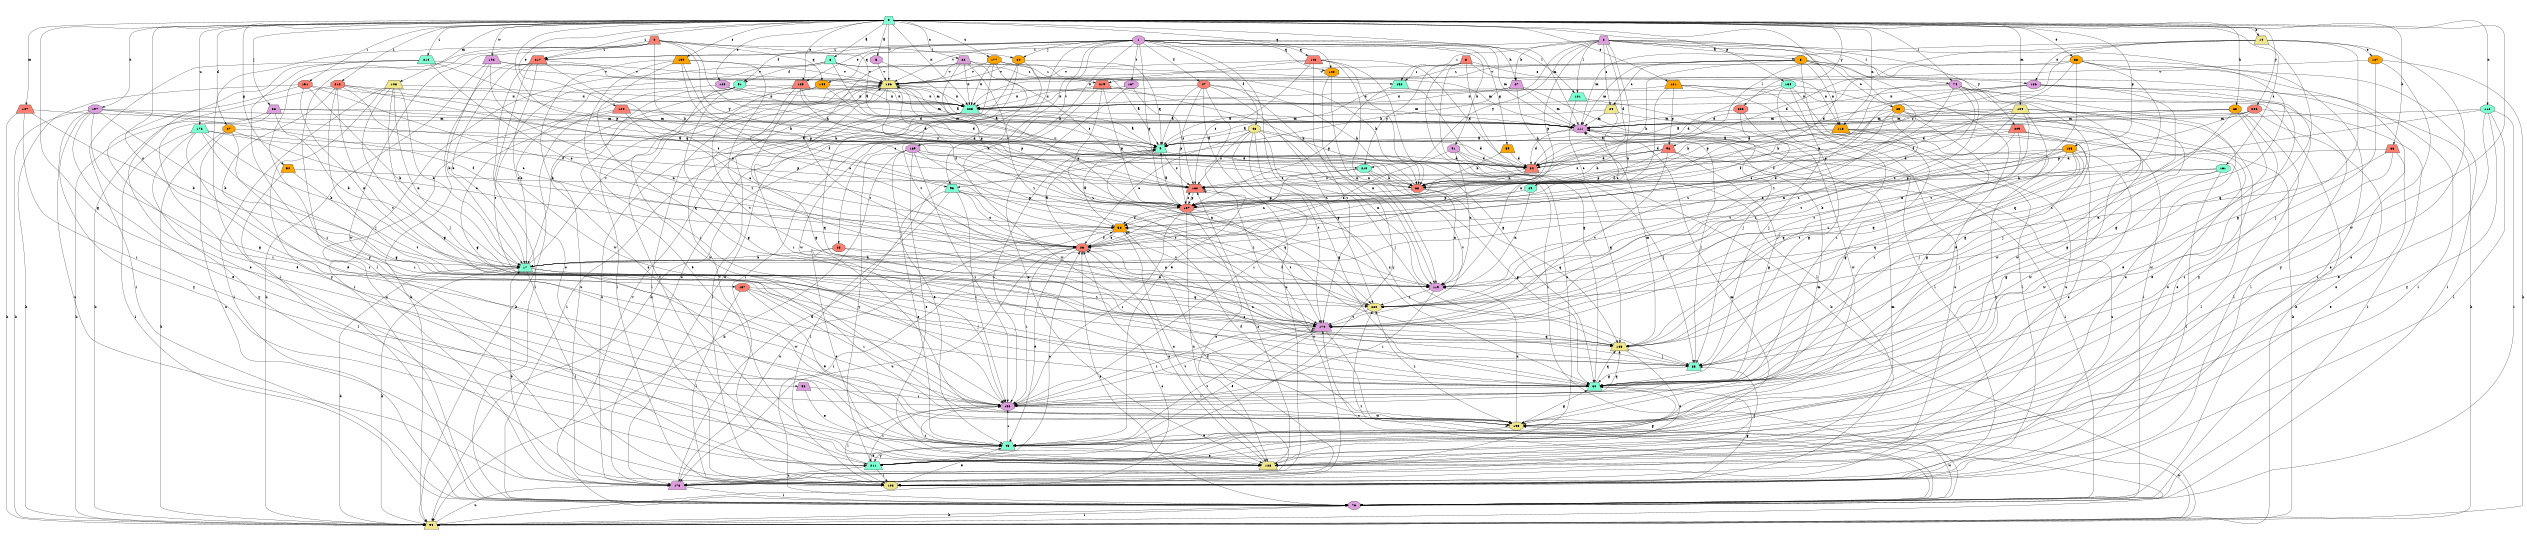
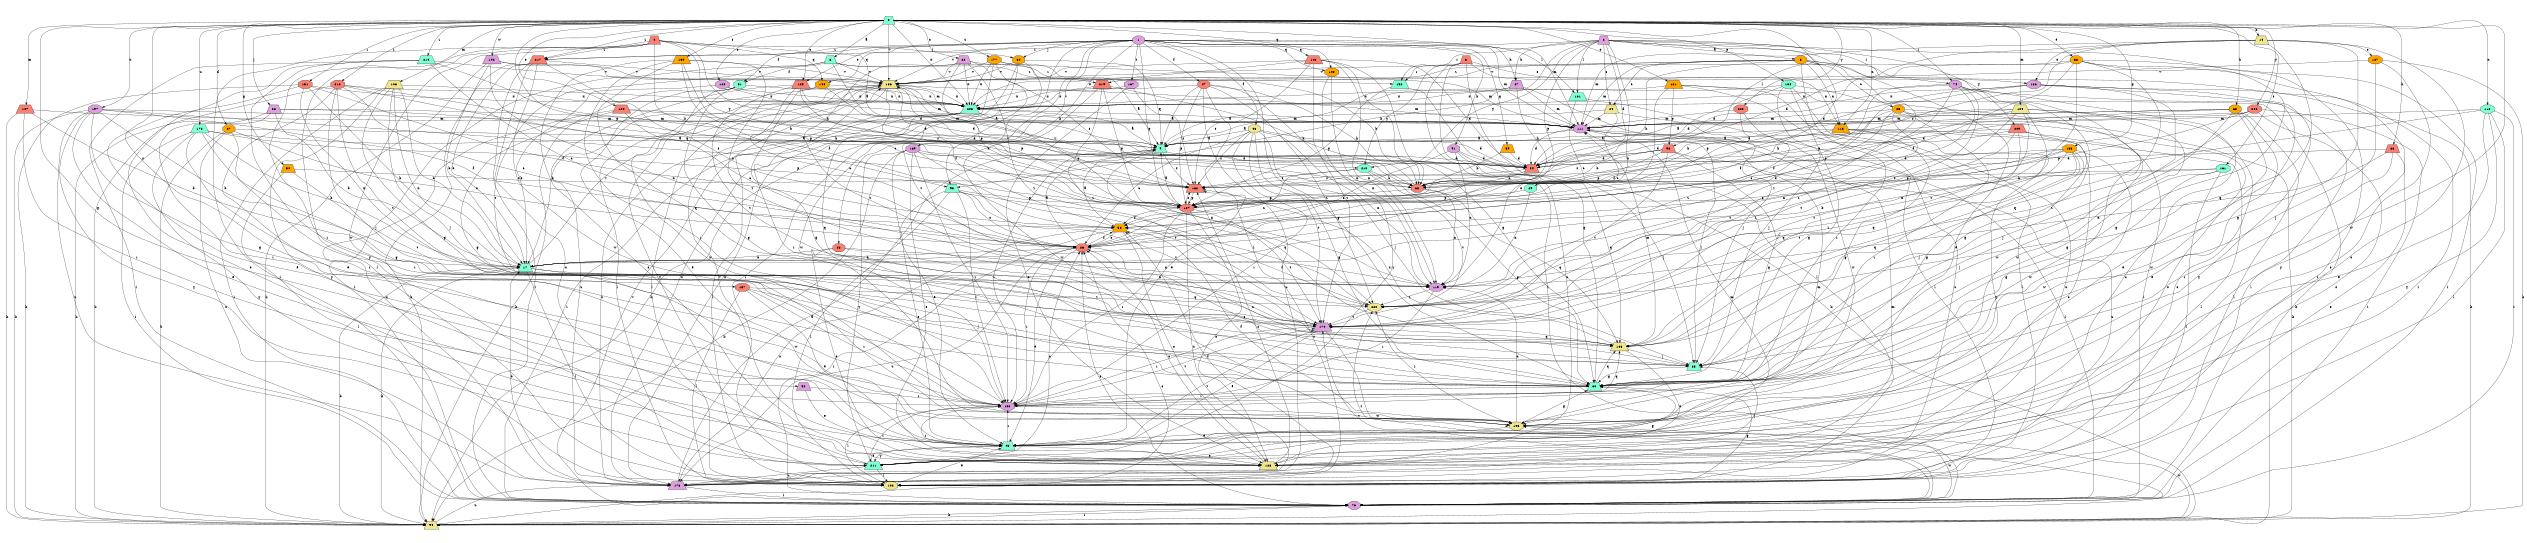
  strict digraph {
    node [fillcolor=salmon shape=trapezium style=filled]
    0 [fillcolor=aquamarine]
-   5 [fillcolor=plum shape=octagon]
    6 [fillcolor=aquamarine]
    14 [fillcolor=khaki]
    22 [fillcolor=plum]
    27 [fillcolor=orange shape=octagon]
    38 [fillcolor=orange shape=octagon]
    54 [fillcolor=orange]
    58 [fillcolor=plum]
    63 [fillcolor=orange shape=octagon]
    74 [fillcolor=plum shape=octagon]
    83 [fillcolor=plum]
    86
    98
    104 [fillcolor=khaki]
    107
    108 [fillcolor=khaki]
    111 [fillcolor=plum shape=octagon]
    112 [fillcolor=aquamarine shape=octagon]
    118 [fillcolor=orange]
    120 [fillcolor=plum shape=octagon]
    121 [fillcolor=orange]
    124
    125
    134 [fillcolor=aquamarine shape=octagon]
    135 [fillcolor=orange shape=octagon]
    137 [shape=octagon]
    140 [fillcolor=orange shape=octagon]
    151 [shape=octagon]
    157 [shape=octagon]
    159 [fillcolor=orange]
    161 [fillcolor=aquamarine shape=octagon]
    173 [fillcolor=aquamarine]
    177 [fillcolor=orange shape=octagon]
    186 [fillcolor=khaki]
    192 [fillcolor=plum]
    195 [fillcolor=khaki shape=octagon]
    197 [fillcolor=plum shape=octagon]
    203 [fillcolor=aquamarine]
    206 [shape=octagon]
    208 [shape=octagon]
    212 [shape=octagon]
    214 [fillcolor=aquamarine]
    217
    9 [fillcolor=aquamarine]
    51 [fillcolor=aquamarine shape=octagon]
    170 [fillcolor=plum]
    34
    76 [fillcolor=plum shape=octagon]
    152 [fillcolor=aquamarine]
    219
    60 [fillcolor=aquamarine]
    126 [fillcolor=plum shape=octagon]
    145 [fillcolor=khaki]
    162
    127 [fillcolor=orange shape=octagon]
    128 [fillcolor=khaki]
    68 [shape=octagon]
    220 [fillcolor=khaki shape=octagon]
    178 [fillcolor=plum]
    153 [fillcolor=plum shape=octagon]
    94 [fillcolor=khaki]
    26 [shape=octagon]
    211 [fillcolor=aquamarine]
    52 [fillcolor=orange]
    102 [fillcolor=khaki shape=octagon]
    43 [fillcolor=aquamarine]
    85 [fillcolor=aquamarine]
    17 [fillcolor=aquamarine]
    119 [fillcolor=plum shape=octagon]
    1 [fillcolor=plum shape=octagon]
    23 [shape=octagon]
    46 [fillcolor=khaki shape=octagon]
    47 [shape=octagon]
    59 [fillcolor=orange]
    67 [fillcolor=plum]
    84 [fillcolor=orange shape=octagon]
    91 [fillcolor=plum shape=octagon]
    93 [fillcolor=aquamarine]
    101 [fillcolor=aquamarine]
    143
    144 [fillcolor=orange shape=octagon]
    167 [fillcolor=plum shape=octagon]
    169 [fillcolor=plum shape=octagon]
    2 [fillcolor=plum]
    8 [fillcolor=orange shape=octagon]
    24 [fillcolor=khaki]
    29 [fillcolor=aquamarine shape=octagon]
    209
    210 [fillcolor=aquamarine shape=octagon]
    25 [fillcolor=orange shape=octagon]
    3
    4
-   0 -> 5 [label=a]
    0 -> 6 [label=a]
    0 -> 14 [label=b]
    0 -> 22 [label=c]
    0 -> 27 [label=d]
    0 -> 38 [label=e]
    0 -> 54 [label=g]
    0 -> 58 [label=g]
    0 -> 63 [label=h]
    0 -> 74 [label=i]
    0 -> 83 [label=j]
    0 -> 86 [label=k]
    0 -> 98 [label=l]
    0 -> 104 [label=m]
    0 -> 107 [label=m]
    0 -> 108 [label=m]
    0 -> 111 [label=m]
    0 -> 112 [label=n]
    0 -> 118 [label=n]
    0 -> 120 [label=o]
    0 -> 121 [label=o]
    0 -> 124 [label=o]
    0 -> 125 [label=o]
    0 -> 134 [label=p]
    0 -> 135 [label=p]
    0 -> 137 [label=p]
    0 -> 140 [label=q]
    0 -> 151 [label=r]
    0 -> 157 [label=s]
    0 -> 159 [label=s]
    0 -> 161 [label=s]
    0 -> 173 [label=u]
    0 -> 177 [label=u]
    0 -> 186 [label=v]
    0 -> 192 [label=w]
    0 -> 195 [label=w]
    0 -> 197 [label=x]
    0 -> 203 [label=x]
    0 -> 206 [label=y]
    0 -> 208 [label=y]
    0 -> 212 [label=z]
    0 -> 214 [label=z]
    0 -> 217 [label=z]
-   5 -> 186 [label=v]
-   5 -> 9 [label=a]
    6 -> 186 [label=v]
    6 -> 51 [label=f]
    6 -> 170 [label=t]
    6 -> 34 [label=d]
    6 -> 76 [label=i]
    6 -> 152 [label=r]
    6 -> 219 [label=z]
    14 -> 111 [label=m]
    14 -> 34 [label=d]
    14 -> 60 [label=g]
    14 -> 126 [label=o]
    14 -> 145 [label=q]
    14 -> 162 [label=s]
    14 -> 127 [label=o]
    14 -> 128 [label=o]
    22 -> 137 [label=p]
    22 -> 186 [label=v]
    22 -> 203 [label=x]
    22 -> 170 [label=t]
    22 -> 162 [label=s]
    22 -> 68 [label=h]
    22 -> 220 [label=z]
    27 -> 9 [label=a]
    27 -> 178 [label=u]
    27 -> 153 [label=r]
    27 -> 94 [label=k]
    27 -> 26 [label=c]
    38 -> 186 [label=v]
    38 -> 170 [label=t]
    38 -> 34 [label=d]
    38 -> 76 [label=i]
    38 -> 60 [label=g]
    38 -> 145 [label=q]
    38 -> 211 [label=y]
    38 -> 52 [label=f]
    54 -> 170 [label=t]
    54 -> 162 [label=s]
    54 -> 102 [label=l]
    58 -> 153 [label=r]
    58 -> 43 [label=e]
    63 -> 111 [label=m]
    63 -> 195 [label=w]
    63 -> 34 [label=d]
    63 -> 68 [label=h]
    63 -> 102 [label=l]
    63 -> 43 [label=e]
    63 -> 85 [label=j]
    74 -> 137 [label=p]
    74 -> 195 [label=w]
    74 -> 203 [label=x]
    74 -> 170 [label=t]
    74 -> 60 [label=g]
    74 -> 220 [label=z]
    74 -> 102 [label=l]
    74 -> 17 [label=b]
    83 -> 111 [label=m]
    83 -> 68 [label=h]
    83 -> 153 [label=r]
    83 -> 94 [label=k]
    83 -> 17 [label=b]
    86 -> 34 [label=d]
    86 -> 128 [label=o]
    86 -> 153 [label=r]
    86 -> 119 [label=n]
    98 -> 137 [label=p]
    98 -> 170 [label=t]
    98 -> 34 [label=d]
    98 -> 60 [label=g]
    98 -> 162 [label=s]
    98 -> 68 [label=h]
    98 -> 178 [label=u]
    104 -> 111 [label=m]
    104 -> 137 [label=p]
    104 -> 9 [label=a]
    104 -> 170 [label=t]
    104 -> 60 [label=g]
    104 -> 145 [label=q]
    104 -> 128 [label=o]
    104 -> 119 [label=n]
    107 -> 111 [label=m]
    107 -> 153 [label=r]
    107 -> 94 [label=k]
    107 -> 17 [label=b]
    108 -> 203 [label=x]
    108 -> 76 [label=i]
    108 -> 60 [label=g]
    108 -> 211 [label=y]
    108 -> 85 [label=j]
    108 -> 17 [label=b]
    108 -> 119 [label=n]
    111 -> 9 [label=a]
    111 -> 34 [label=d]
    111 -> 76 [label=i]
    111 -> 85 [label=j]
    112 -> 111 [label=m]
    112 -> 76 [label=i]
    112 -> 211 [label=y]
    112 -> 102 [label=l]
    112 -> 43 [label=e]
    112 -> 119 [label=n]
    118 -> 9 [label=a]
    118 -> 60 [label=g]
    118 -> 128 [label=o]
    118 -> 211 [label=y]
    118 -> 52 [label=f]
    118 -> 102 [label=l]
    120 -> 203 [label=x]
    120 -> 34 [label=d]
    120 -> 17 [label=b]
    121 -> 98 [label=p]
    121 -> 203 [label=x]
    121 -> 178 [label=u]
    121 -> 94 [label=k]
    121 -> 102 [label=l]
    121 -> 119 [label=n]
    124 -> 111 [label=m]
    124 -> 34 [label=d]
    124 -> 60 [label=g]
    124 -> 178 [label=u]
    124 -> 26 [label=c]
    125 -> 111 [label=m]
    125 -> 203 [label=x]
    125 -> 170 [label=t]
    125 -> 162 [label=s]
    125 -> 178 [label=u]
    125 -> 26 [label=c]
    134 -> 203 [label=x]
    134 -> 34 [label=d]
    134 -> 76 [label=i]
    134 -> 60 [label=g]
    134 -> 178 [label=u]
    134 -> 85 [label=j]
    135 -> 137 [label=p]
    135 -> 195 [label=w]
    135 -> 170 [label=t]
    135 -> 34 [label=d]
    135 -> 145 [label=q]
    135 -> 220 [label=z]
    135 -> 26 [label=c]
    135 -> 85 [label=j]
    135 -> 17 [label=b]
    137 -> 9 [label=a]
    137 -> 170 [label=t]
    137 -> 162 [label=s]
    137 -> 128 [label=o]
    137 -> 178 [label=u]
    137 -> 153 [label=r]
    137 -> 52 [label=f]
    140 -> 211 [label=y]
    140 -> 119 [label=n]
    151 -> 203 [label=x]
    151 -> 94 [label=k]
    151 -> 52 [label=f]
    151 -> 43 [label=e]
    151 -> 17 [label=b]
    151 -> 119 [label=n]
    157 -> 220 [label=z]
    157 -> 153 [label=r]
    157 -> 102 [label=l]
    157 -> 43 [label=e]
    157 -> 85 [label=j]
    159 -> 137 [label=p]
    159 -> 186 [label=v]
    159 -> 145 [label=q]
    159 -> 128 [label=o]
    159 -> 220 [label=z]
    159 -> 153 [label=r]
    159 -> 52 [label=f]
    161 -> 60 [label=g]
    161 -> 162 [label=s]
    161 -> 68 [label=h]
    161 -> 102 [label=l]
    161 -> 85 [label=j]
    173 -> 137 [label=p]
    173 -> 9 [label=a]
    173 -> 76 [label=i]
    173 -> 60 [label=g]
    173 -> 153 [label=r]
    173 -> 211 [label=y]
    173 -> 17 [label=b]
    177 -> 111 [label=m]
    177 -> 186 [label=v]
    177 -> 195 [label=w]
    177 -> 203 [label=x]
    177 -> 9 [label=a]
    177 -> 178 [label=u]
    186 -> 111 [label=m]
    186 -> 137 [label=p]
    186 -> 203 [label=x]
    186 -> 9 [label=a]
    186 -> 153 [label=r]
    186 -> 52 [label=f]
    186 -> 102 [label=l]
    186 -> 17 [label=b]
    192 -> 111 [label=m]
    192 -> 186 [label=v]
    192 -> 94 [label=k]
    192 -> 17 [label=b]
    192 -> 119 [label=n]
    195 -> 60 [label=g]
    195 -> 220 [label=z]
    195 -> 52 [label=f]
    195 -> 43 [label=e]
    195 -> 119 [label=n]
    197 -> 111 [label=m]
    197 -> 60 [label=g]
    197 -> 162 [label=s]
    197 -> 178 [label=u]
    197 -> 94 [label=k]
    197 -> 211 [label=y]
    197 -> 52 [label=f]
    197 -> 43 [label=e]
    197 -> 17 [label=b]
    203 -> 111 [label=m]
    203 -> 137 [label=p]
    203 -> 9 [label=a]
    203 -> 76 [label=i]
    203 -> 145 [label=q]
    203 -> 178 [label=u]
    203 -> 102 [label=l]
    206 -> 111 [label=m]
    206 -> 137 [label=p]
    206 -> 34 [label=d]
    206 -> 76 [label=i]
    206 -> 128 [label=o]
    206 -> 220 [label=z]
    208 -> 111 [label=m]
    208 -> 68 [label=h]
    208 -> 52 [label=f]
    212 -> 203 [label=x]
    212 -> 170 [label=t]
    212 -> 162 [label=q]
    212 -> 68 [label=h]
    212 -> 94 [label=k]
    212 -> 26 [label=c]
    212 -> 43 [label=e]
    212 -> 85 [label=j]
    214 -> 186 [label=v]
    214 -> 76 [label=i]
    214 -> 128 [label=o]
    214 -> 68 [label=h]
    214 -> 153 [label=r]
    214 -> 26 [label=c]
    217 -> 186 [label=v]
    217 -> 195 [label=w]
    217 -> 76 [label=i]
    217 -> 128 [label=o]
    217 -> 94 [label=k]
    217 -> 26 [label=c]
    217 -> 17 [label=b]
    9 -> 34 [label=d]
    9 -> 145 [label=q]
    9 -> 162 [label=s]
    9 -> 153 [label=r]
    51 -> 195 [label=w]
    51 -> 203 [label=x]
    51 -> 60 [label=g]
    51 -> 94 [label=k]
    51 -> 43 [label=e]
    170 -> 145 [label=q]
    170 -> 153 [label=r]
    170 -> 94 [label=k]
    170 -> 43 [label=e]
    34 -> 162 [label=s]
    34 -> 68 [label=h]
    76 -> 186 [label=v]
    76 -> 195 [label=w]
    76 -> 170 [label=t]
    76 -> 220 [label=z]
    76 -> 94 [label=k]
    76 -> 26 [label=c]
    152 -> 137 [label=p]
    152 -> 94 [label=k]
    219 -> 137 [label=p]
    219 -> 195 [label=w]
    219 -> 203 [label=x]
    219 -> 68 [label=h]
    219 -> 220 [label=z]
    60 -> 145 [label=q]
    60 -> 153 [label=r]
    60 -> 26 [label=c]
    126 -> 137 [label=p]
    126 -> 195 [label=w]
    126 -> 203 [label=x]
    126 -> 220 [label=z]
    126 -> 94 [label=k]
    126 -> 211 [label=y]
    126 -> 43 [label=e]
    145 -> 111 [label=m]
    145 -> 162 [label=s]
    145 -> 128 [label=o]
    145 -> 85 [label=j]
    162 -> 137 [label=p]
    162 -> 186 [label=v]
    127 -> 186 [label=v]
    127 -> 128 [label=o]
    127 -> 94 [label=k]
    127 -> 85 [label=j]
    128 -> 186 [label=v]
    128 -> 162 [label=s]
    128 -> 153 [label=r]
    128 -> 26 [label=c]
    128 -> 85 [label=j]
    68 -> 137 [label=p]
    68 -> 186 [label=v]
    68 -> 145 [label=q]
    68 -> 119 [label=n]
    220 -> 170 [label=t]
    220 -> 52 [label=f]
    178 -> 111 [label=m]
    178 -> 9 [label=a]
    178 -> 76 [label=i]
    178 -> 17 [label=b]
    153 -> 195 [label=w]
    153 -> 170 [label=t]
    153 -> 145 [label=q]
    153 -> 102 [label=l]
    94 -> 195 [label=w]
    94 -> 76 [label=i]
    94 -> 178 [label=u]
    94 -> 26 [label=c]
    94 -> 17 [label=b]
    26 -> 9 [label=a]
    26 -> 178 [label=u]
    26 -> 153 [label=r]
    26 -> 52 [label=f]
    26 -> 43 [label=e]
    26 -> 17 [label=b]
    211 -> 111 [label=m]
    211 -> 186 [label=v]
    211 -> 60 [label=g]
    211 -> 178 [label=u]
    211 -> 153 [label=r]
    211 -> 26 [label=c]
    211 -> 102 [label=l]
    211 -> 43 [label=e]
    52 -> 9 [label=a]
    52 -> 76 [label=i]
    52 -> 128 [label=o]
    52 -> 178 [label=u]
    52 -> 26 [label=c]
    102 -> 60 [label=g]
    102 -> 162 [label=s]
    102 -> 52 [label=f]
    102 -> 43 [label=e]
    43 -> 111 [label=m]
    43 -> 170 [label=t]
    43 -> 128 [label=o]
    43 -> 153 [label=r]
    43 -> 211 [label=y]
    85 -> 60 [label=g]
    85 -> 26 [label=c]
    17 -> 186 [label=v]
    17 -> 195 [label=w]
    17 -> 94 [label=k]
    17 -> 102 [label=l]
    17 -> 119 [label=n]
    119 -> 220 [label=z]
    119 -> 153 [label=r]
    1 -> 111 [label=m]
    1 -> 125 [label=o]
    1 -> 137 [label=p]
    1 -> 140 [label=q]
    1 -> 186 [label=v]
    1 -> 217 [label=z]
    1 -> 51 [label=f]
    1 -> 170 [label=t]
    1 -> 60 [label=g]
    1 -> 23 [label=c]
    1 -> 46 [label=f]
    1 -> 47 [label=f]
    1 -> 59 [label=g]
    1 -> 67 [label=h]
    1 -> 84 [label=j]
    1 -> 91 [label=k]
    1 -> 93 [label=k]
    1 -> 101 [label=l]
    1 -> 143 [label=q]
    1 -> 144 [label=q]
    1 -> 167 [label=t]
    1 -> 169 [label=t]
    23 -> 145 [label=q]
    23 -> 128 [label=o]
    23 -> 17 [label=b]
    23 -> 119 [label=n]
    46 -> 9 [label=a]
    46 -> 170 [label=t]
    46 -> 34 [label=d]
    46 -> 60 [label=g]
    46 -> 162 [label=s]
    46 -> 153 [label=r]
    46 -> 26 [label=c]
    46 -> 85 [label=j]
    46 -> 119 [label=n]
    47 -> 137 [label=p]
    47 -> 203 [label=x]
    47 -> 9 [label=a]
    47 -> 68 [label=h]
    47 -> 220 [label=z]
    47 -> 178 [label=u]
    47 -> 43 [label=e]
    47 -> 119 [label=n]
    59 -> 34 [label=d]
    59 -> 68 [label=h]
    67 -> 111 [label=m]
    67 -> 203 [label=x]
    67 -> 9 [label=a]
    67 -> 68 [label=h]
    67 -> 85 [label=j]
    84 -> 186 [label=v]
    84 -> 9 [label=q]
    84 -> 178 [label=u]
    84 -> 94 [label=k]
    84 -> 102 [label=l]
    91 -> 34 [label=d]
    91 -> 145 [label=q]
    91 -> 26 [label=c]
    91 -> 85 [label=j]
    91 -> 119 [label=n]
    93 -> 137 [label=p]
    93 -> 170 [label=t]
    93 -> 220 [label=z]
    93 -> 153 [label=r]
    93 -> 26 [label=c]
    93 -> 102 [label=l]
    93 -> 43 [label=e]
    101 -> 26 [label=c]
    101 -> 102 [label=l]
    143 -> 186 [label=v]
    143 -> 203 [label=x]
    143 -> 170 [label=t]
    143 -> 34 [label=d]
    143 -> 76 [label=i]
    143 -> 60 [label=g]
    143 -> 162 [label=s]
    143 -> 119 [label=n]
    144 -> 203 [label=x]
    144 -> 34 [label=d]
    144 -> 60 [label=g]
    144 -> 102 [label=l]
    167 -> 203 [label=x]
    167 -> 162 [label=s]
    167 -> 128 [label=o]
    169 -> 170 [label=t]
    169 -> 34 [label=d]
    169 -> 128 [label=o]
    169 -> 153 [label=r]
    169 -> 94 [label=k]
    169 -> 211 [label=y]
    169 -> 43 [label=e]
    169 -> 119 [label=n]
    2 -> 74 [label=i]
    2 -> 137 [label=p]
    2 -> 217 [label=z]
    2 -> 34 [label=d]
    2 -> 76 [label=i]
    2 -> 152 [label=r]
    2 -> 43 [label=e]
    2 -> 17 [label=b]
    2 -> 67 [label=h]
    2 -> 93 [label=k]
    2 -> 101 [label=l]
    2 -> 8 [label=a]
    2 -> 24 [label=c]
    2 -> 29 [label=d]
    2 -> 209 [label=y]
    2 -> 210 [label=y]
    8 -> 111 [label=m]
    8 -> 118 [label=n]
    8 -> 186 [label=v]
    8 -> 76 [label=i]
    8 -> 219 [label=z]
    8 -> 68 [label=h]
    8 -> 220 [label=z]
    8 -> 178 [label=u]
    8 -> 153 [label=r]
    8 -> 24 [label=c]
    8 -> 25 [label=c]
    24 -> 111 [label=m]
    24 -> 195 [label=w]
    24 -> 9 [label=a]
    24 -> 26 [label=c]
    29 -> 137 [label=p]
    29 -> 119 [label=n]
    209 -> 195 [label=w]
    209 -> 9 [label=a]
    209 -> 34 [label=d]
    209 -> 60 [label=g]
    209 -> 145 [label=q]
    209 -> 220 [label=z]
    210 -> 170 [label=t]
    210 -> 60 [label=g]
    210 -> 162 [label=s]
    210 -> 68 [label=h]
    210 -> 26 [label=c]
    25 -> 111 [label=m]
    25 -> 170 [label=t]
    25 -> 128 [label=o]
    25 -> 153 [label=r]
    25 -> 94 [label=k]
    25 -> 26 [label=c]
    25 -> 52 [label=f]
    3 -> 118 [label=n]
    3 -> 152 [label=r]
    3 -> 60 [label=g]
    3 -> 126 [label=o]
    3 -> 178 [label=u]
    3 -> 102 [label=l]
    3 -> 210 [label=y]
    4 -> 195 [label=w]
    4 -> 217 [label=z]
    4 -> 9 [label=a]
    4 -> 76 [label=i]
    4 -> 68 [label=h]
    4 -> 211 [label=y]
    4 -> 102 [label=l]
    4 -> 84 [label=j]
    4 -> 93 [label=k]
    4 -> 144 [label=q]
    4 -> 210 [label=y]
  }
